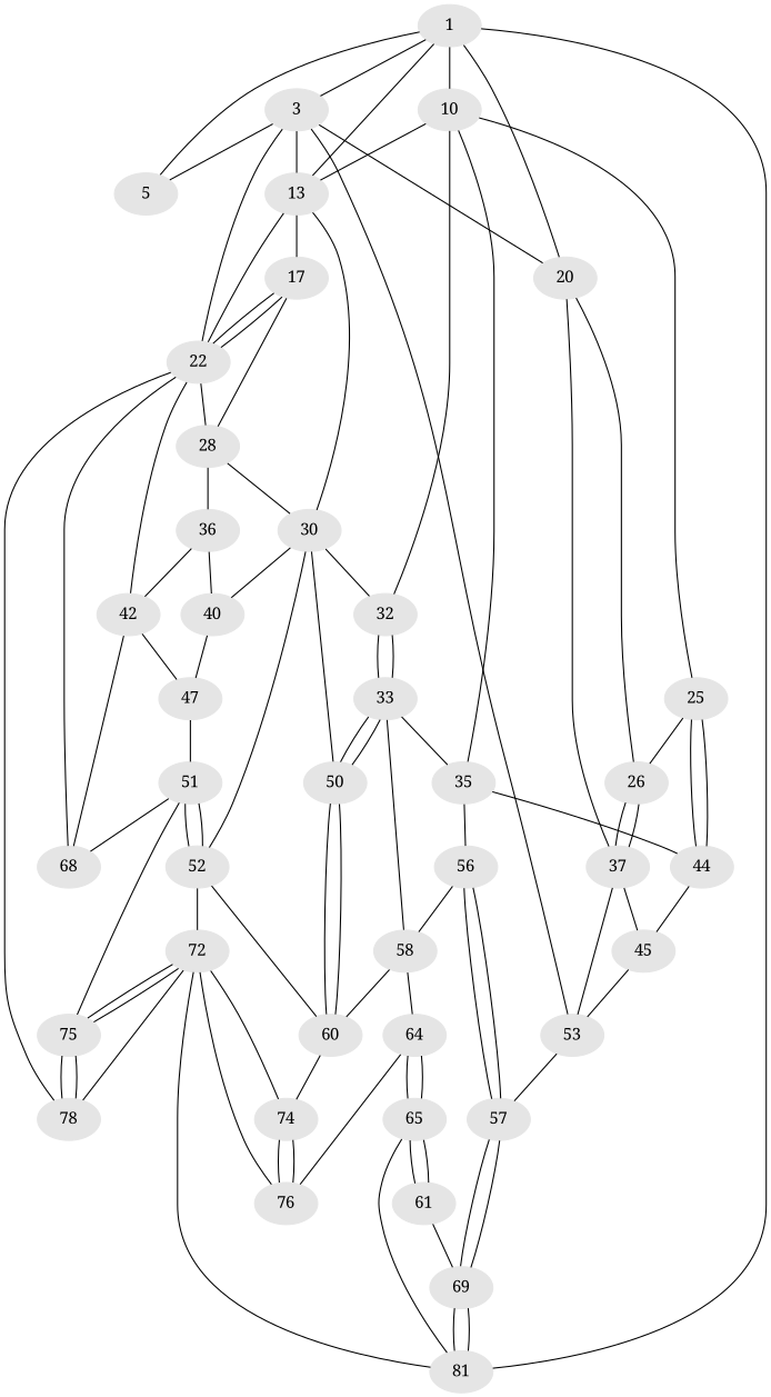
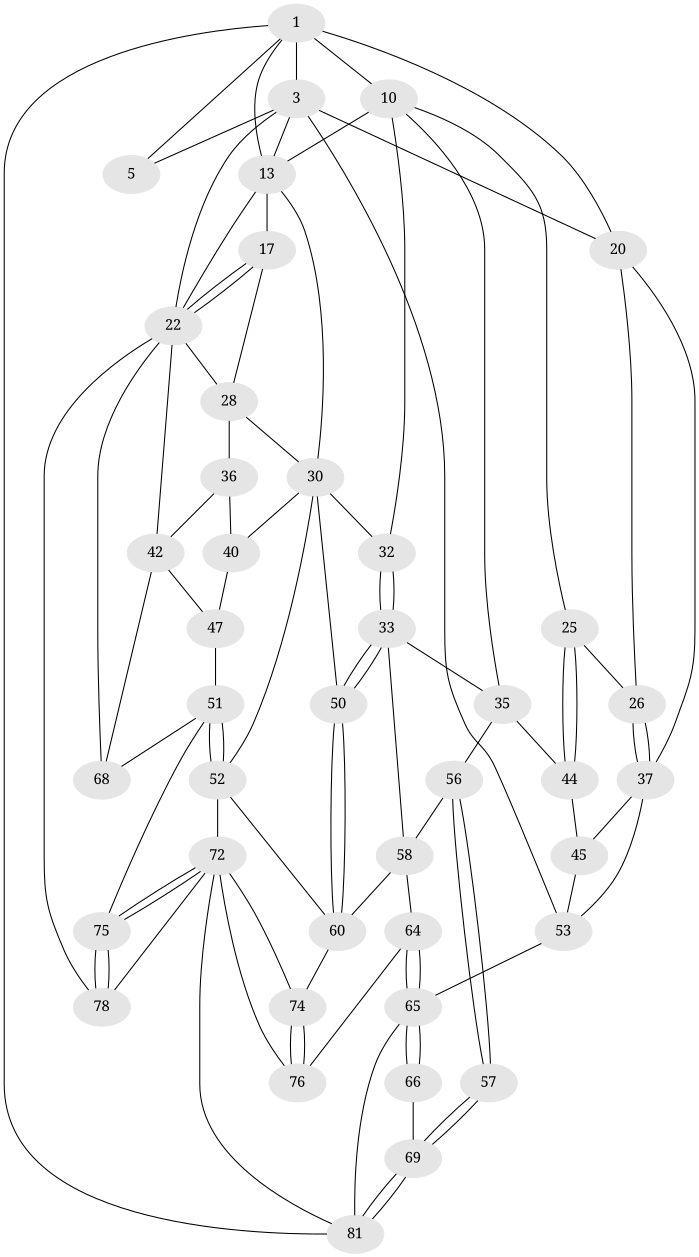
  graph {
    fontname="Noto Serif"
    node [color=gray90 fontname="Noto Serif" style=filled]
    edge [fontname="Noto Serif"]
    1 [super="+2+6"]
    3 [super="+54+4"]
    5 [super="+8"]
    10 [super="+11+16"]
    13 [super="+14+15"]
    20 [super="+21"]
    81 [super="+82"]
    22 [super="+27+23"]
    53 [super="+55"]
    25
    32
    35 [super="+46"]
    17 [super="+18"]
    30 [super="+36"]
    26
    37 [super="+38"]
    28 [super="+29"]
    42 [super="+67+43"]
    68 [super="+70"]
    78
    57
    44
    33 [super="+34"]
    56
    40
    50
    52 [super="+63"]
    n28 [label=36]
    45
    47 [super="+48"]
    60 [super="+61"]
    72 [super="+73"]
    58 [super="+62+59"]
    64
    51 [super="+71"]
    75
    74
    76
    69
    65
-   66 [label=61]
+   66
    1 -- 3
    1 -- 5
    1 -- 10 [weight=2]
    1 -- 13
    1 -- 20
    1 -- 81
    3 -- 5 [weight=2]
    3 -- 13
    3 -- 20
    3 -- 22
    3 -- 53
    10 -- 13
    10 -- 25
    10 -- 32
    10 -- 35
    13 -- 22
    13 -- 17 [weight=2]
    13 -- 30
    20 -- 26
    20 -- 37
    22 -- 28 [weight=2]
    22 -- 42 [weight=2]
    22 -- 68
    22 -- 78
-   53 -- 57
+   53 -- 65
    25 -- 26
    25 -- 44
    25 -- 44
    32 -- 33
    32 -- 33
    35 -- 44
    35 -- 56
    17 -- 22
    17 -- 22
    17 -- 28
    30 -- 32
    30 -- 40
    30 -- 50
    30 -- 52
    26 -- 37
    26 -- 37
    37 -- 53
    37 -- 45
    28 -- 30
    28 -- n28
    42 -- 68
    42 -- 47
    57 -- 69
    57 -- 69
    44 -- 45
    33 -- 35
    33 -- 50
    33 -- 50
    33 -- 58
    56 -- 57
    56 -- 57
    56 -- 58
    40 -- 47
    50 -- 60
    50 -- 60
    52 -- 60
    52 -- 72
    n28 -- 42
    n28 -- 40
    45 -- 53
    47 -- 51
    60 -- 74
    72 -- 81
    72 -- 78
    72 -- 75
    72 -- 75
    72 -- 74
    72 -- 76
    58 -- 60
    58 -- 64
    64 -- 76
    64 -- 65
    64 -- 65
    51 -- 68
    51 -- 52
    51 -- 52
    51 -- 75
    75 -- 78
    75 -- 78
    74 -- 76
    74 -- 76
    69 -- 81
    69 -- 81
    65 -- 81
    65 -- 66
    65 -- 66
    66 -- 69
  }
